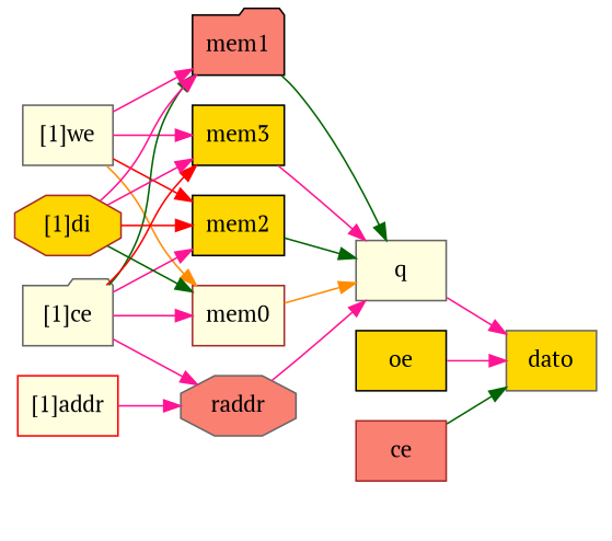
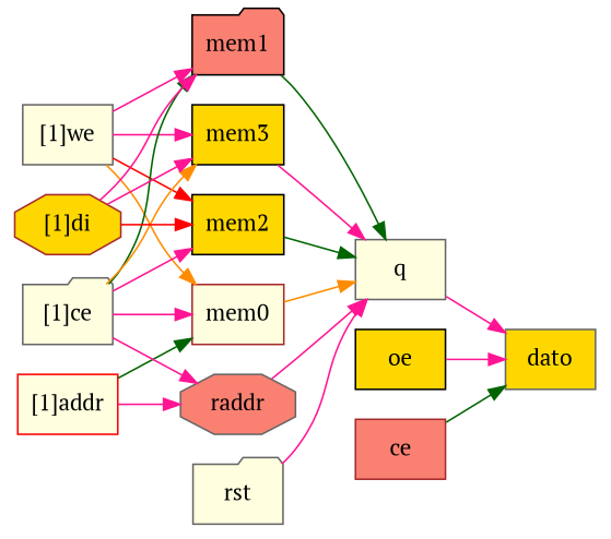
  strict digraph {
    fontname="PT Serif"
    rankdir=LR
    node [color=gray40 complexity=14 fillcolor=lightyellow fontname="PT Serif" importance=0.47198622437 rank=0.0337133017407 shape=box style=filled]
    edge [color=deeppink fontname="PT Serif"]
    "[1]we" [complexity=16 importance=0.517570111146 rank=0.0323481319466]
    mem1 [color=black fillcolor=salmon shape=folder]
    mem0 [color=brown]
    mem3 [color=black fillcolor=gold]
    mem2 [color=black fillcolor=gold]
    q [complexity=4 importance=0.411207620147 rank=0.102801905037]
    dato [complexity=0 fillcolor=gold importance=0.185185585217 rank=0.0]
    raddr [fillcolor=salmon importance=0.483382262455 rank=0.0345273044611 shape=octagon]
    oe [color=black complexity=4 fillcolor=gold importance=0.230769471993 rank=0.0576923679983]
    "[1]addr" [color=red complexity=16 importance=0.528966149231 rank=0.0330603843269]
    ce [color=brown complexity=4 fillcolor=salmon importance=0.230769471993 rank=0.0576923679983]
+   rst [importance=0.456791506923 rank=0.0326279647802 shape=folder]
    "[1]ce" [complexity=16 importance=0.517570111146 rank=0.0323481319466 shape=folder]
    "[1]di" [color=brown complexity=17 fillcolor=gold importance=0.517570111146 rank=0.0304453006556 shape=octagon]
    "[1]we" -> mem1
    "[1]we" -> mem0 [color=darkorange]
    "[1]we" -> mem3
    "[1]we" -> mem2 [color=red]
    mem1 -> q [color=darkgreen]
    mem0 -> q [color=darkorange]
    mem3 -> q
    mem2 -> q [color=darkgreen]
    q -> dato
    raddr -> q
    oe -> dato
    "[1]addr" -> raddr
    ce -> dato [color=darkgreen]
+   rst -> q
    "[1]ce" -> mem1 [color=darkgreen]
    "[1]ce" -> mem0
-   "[1]ce" -> mem3 [color=red]
+   "[1]ce" -> mem3 [color=darkorange]
    "[1]ce" -> mem2
    "[1]ce" -> raddr
    "[1]di" -> mem1
-   "[1]di" -> mem0 [color=darkgreen]
+   "[1]addr" -> mem0 [color=darkgreen]
    "[1]di" -> mem3
    "[1]di" -> mem2 [color=red]
  }
